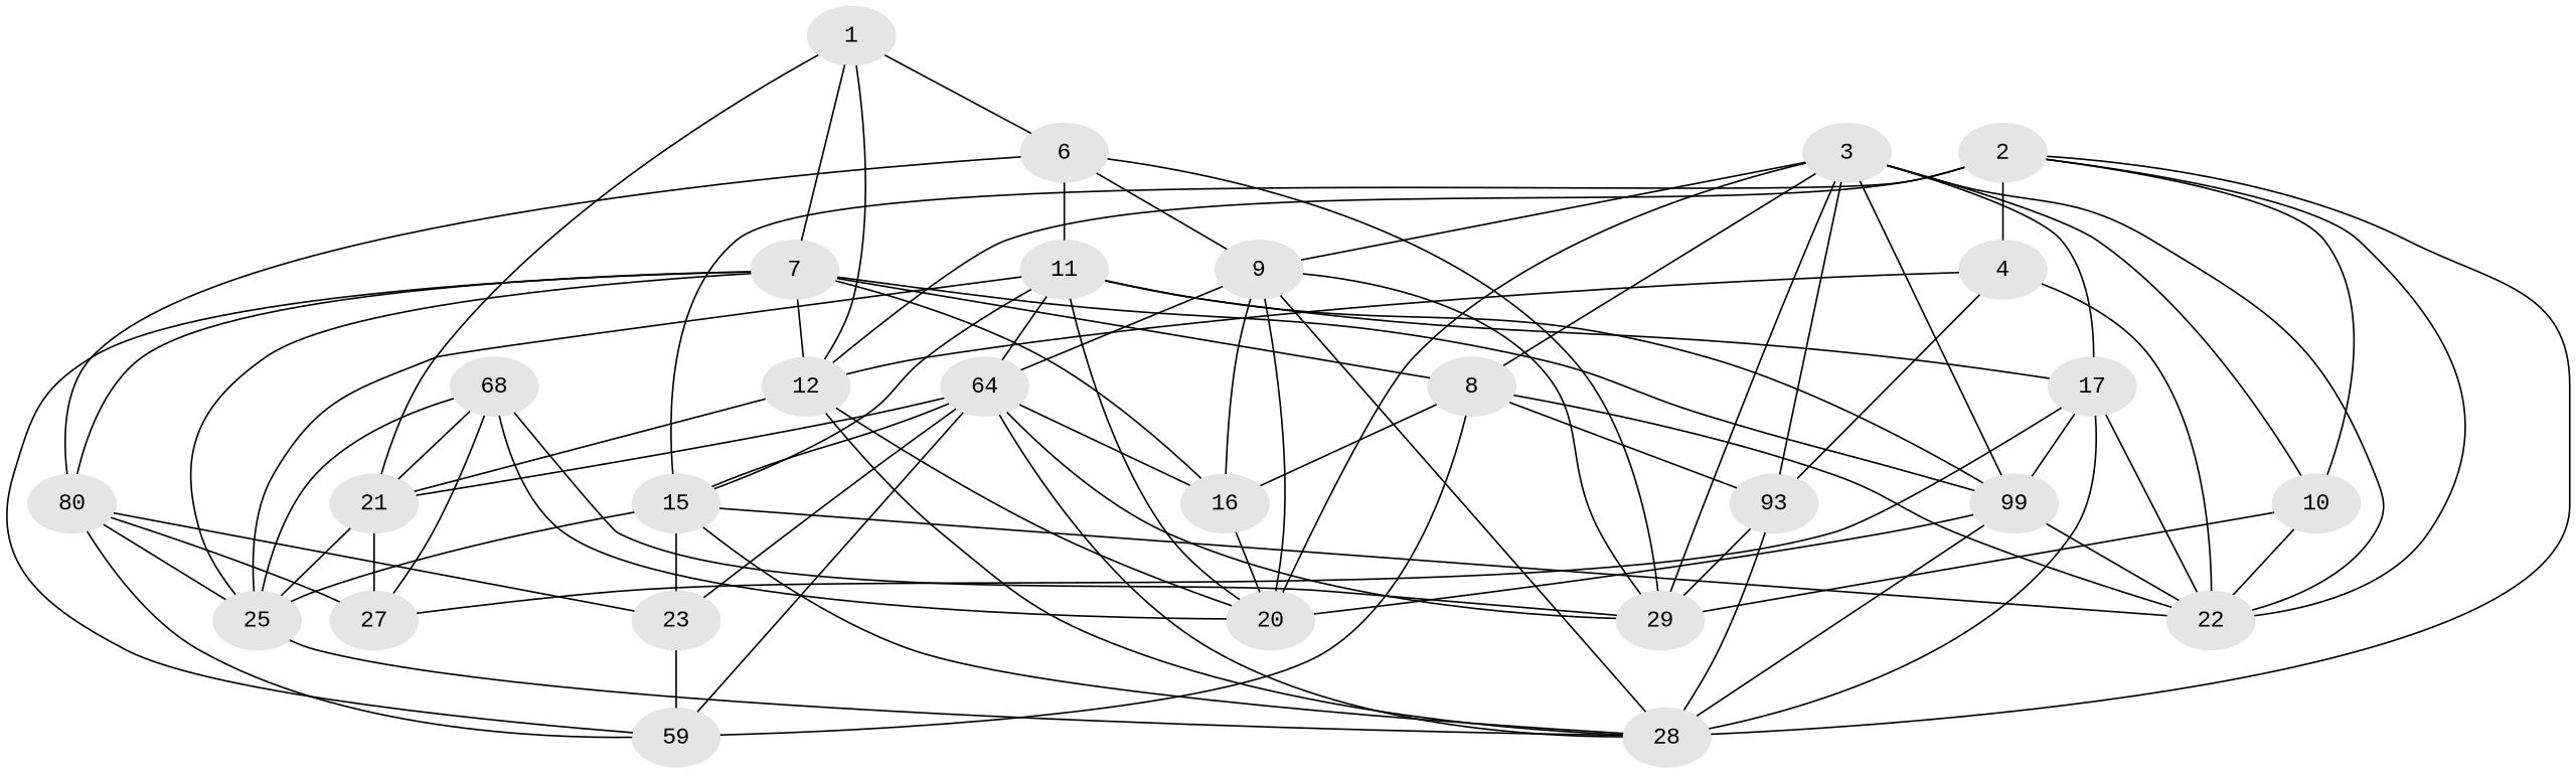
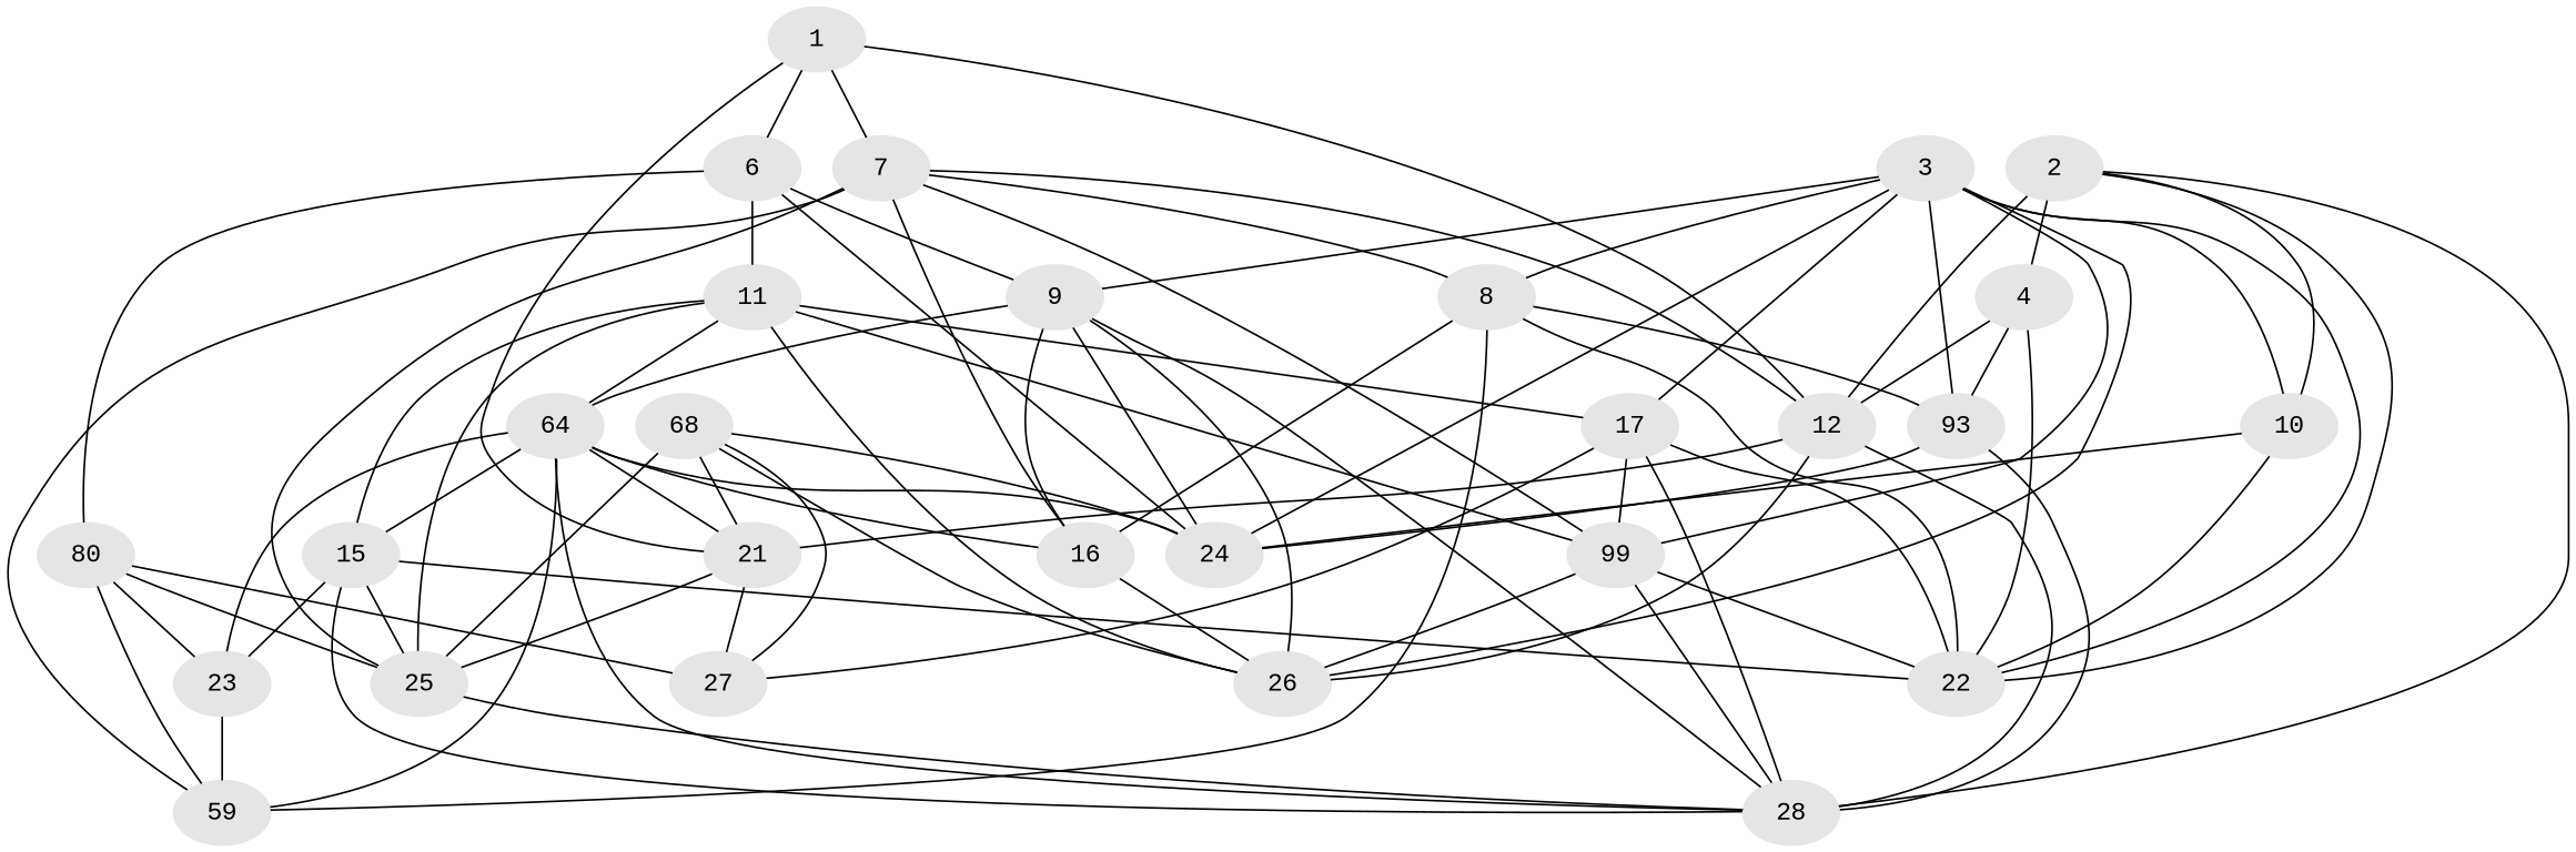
  graph {
    fontname="Liberation Mono"
    node [color=gray90 fontname="Liberation Mono" style=filled]
    edge [fontname="Liberation Mono" weight=1.0]
    1
    6
    7
    12
    21
    9
-   24 [label=29]
+   24
    11
    n9 [label=80]
    8
    n11 [label=99]
    16
    25
    n14 [label=59]
    28
-   26 [label=20]
+   26
    27
    2
    4
    10
    15
    22
    n23 [label=93]
    23
    3
    17
    n27 [label=64]
    n28 [label=68]
    1 -- 6
    1 -- 7
    1 -- 12
    1 -- 21
    6 -- 9
    6 -- 24
    6 -- 11 [weight=2.0]
    6 -- n9
    7 -- 12
-   7 -- n9
    7 -- 8
    7 -- n11
    7 -- 16
    7 -- 25
    7 -- n14
    12 -- 21
    12 -- 28
    12 -- 26
    21 -- 25
    21 -- 27 [weight=2.0]
    9 -- 24
    9 -- 16
    9 -- 28
    9 -- 26
    9 -- n27
    11 -- n11
    11 -- 25
    11 -- 26
    11 -- 15
    11 -- 17
    11 -- n27
    n9 -- 25
    n9 -- n14 [weight=2.0]
    n9 -- 27 [weight=4.0]
    n9 -- 23
    8 -- 16
    8 -- n14 [weight=2.0]
    8 -- 22
    8 -- n23 [weight=2.0]
    n11 -- 28
    n11 -- 26 [weight=2.0]
    n11 -- 22
    16 -- 26
    25 -- 28
    2 -- 12 [weight=2.0]
    2 -- 28
    2 -- 4 [weight=2.0]
    2 -- 10
-   2 -- 15
    2 -- 22
    4 -- 12
    4 -- 22
    4 -- n23 [weight=2.0]
    10 -- 24 [weight=3.0]
    10 -- 22
    15 -- 25
    15 -- 28
    15 -- 22
    15 -- 23 [weight=2.0]
    n23 -- 24
    n23 -- 28 [weight=2.0]
    23 -- n14 [weight=2.0]
    3 -- 9
    3 -- 24
    3 -- 8
    3 -- n11
    3 -- 26
    3 -- 10
    3 -- 22 [weight=2.0]
    3 -- n23
    3 -- 17
    17 -- n11
    17 -- 28
    17 -- 27
    17 -- 22 [weight=2.0]
    n27 -- 21 [weight=2.0]
    n27 -- 24
    n27 -- 16
    n27 -- n14
    n27 -- 28
    n27 -- 15
    n27 -- 23
    n28 -- 21
    n28 -- 24 [weight=2.0]
    n28 -- 25
    n28 -- 26
    n28 -- 27
  }
